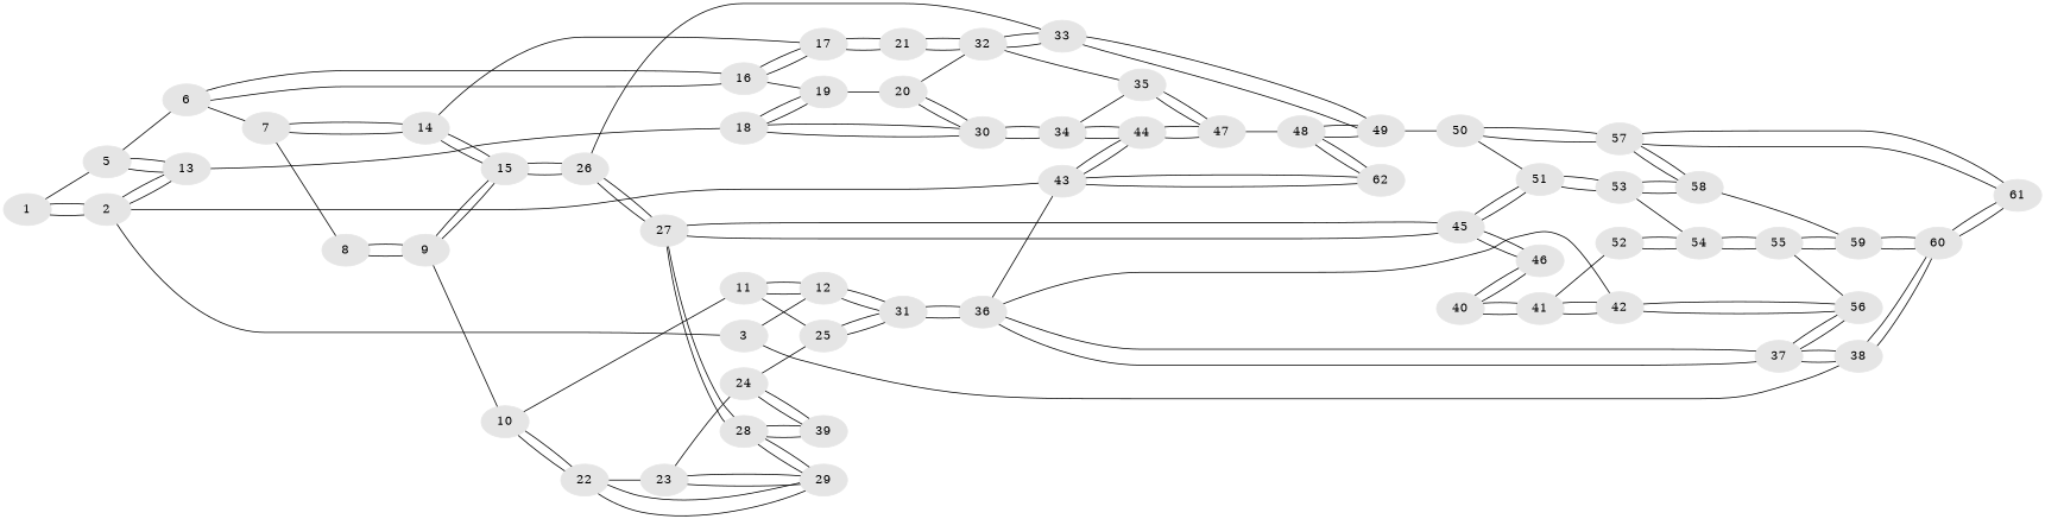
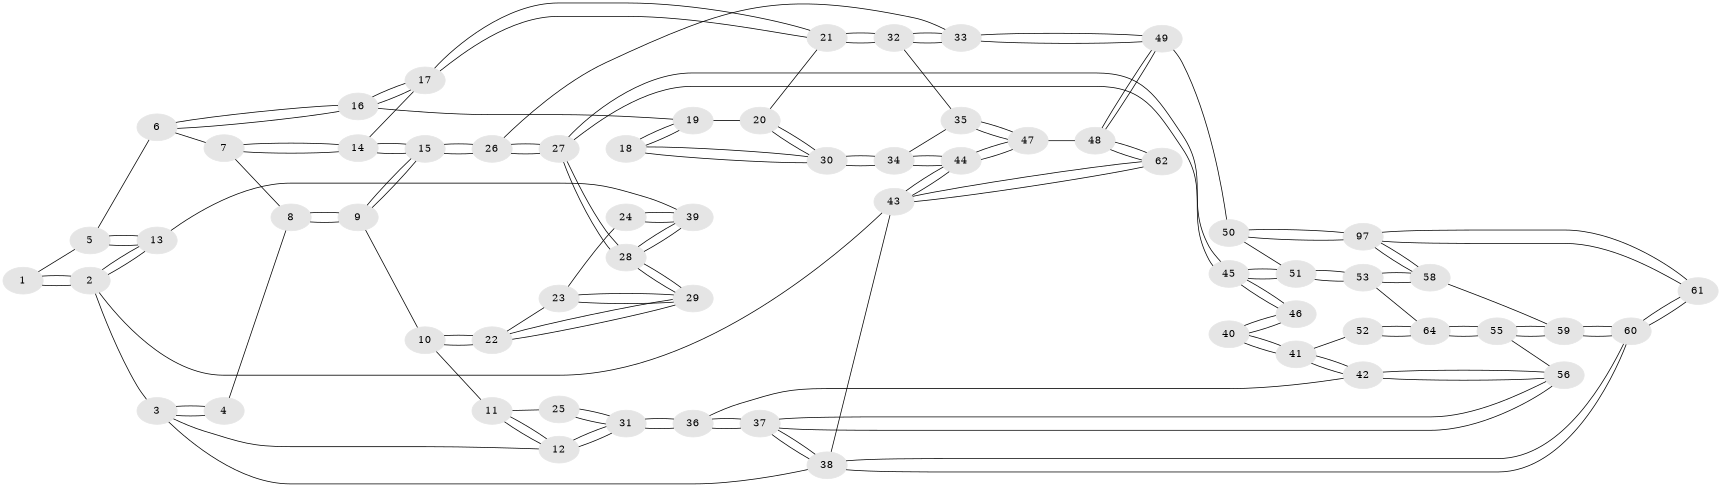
  graph {
    rankdir=LR
    node [color=gray90 style=filled]
    1
    2
    5
    3
    13
    43
    6
+   4
    12
    38
    18
    44
    62
    8
    31
    60
    9
    7
    16
    14
    17
    19
    15
    10
    11
    22
    26
    25
    23
    29
    36
    30
    21
    27
    33
    20
    32
    34
    35
    24
    39
    28
    45
    49
    46
    51
    37
    42
    47
    50
    48
    56
    61
    40
    41
    52
-   54
+   54 [label=64]
    53
-   57
+   57 [label=97]
    58
    55
    59
    1 -- 2
    1 -- 2
    1 -- 5
    2 -- 3
    2 -- 13
    2 -- 13
    2 -- 43
    5 -- 13
    5 -- 13
    5 -- 6
+   3 -- 4
+   3 -- 4
    3 -- 12
    3 -- 38
-   13 -- 18
+   13 -- 39
    43 -- 44
    43 -- 44
    43 -- 62
    43 -- 62
    6 -- 7
    6 -- 16
    6 -- 16
+   4 -- 8
    12 -- 31
    12 -- 31
-   36 -- 43
+   38 -- 43
    38 -- 60
    38 -- 60
    18 -- 19
    18 -- 19
    18 -- 30
    18 -- 30
    44 -- 47
    44 -- 47
    8 -- 9
    8 -- 9
    31 -- 36
    31 -- 36
    60 -- 61
    60 -- 61
    9 -- 15
    9 -- 15
    9 -- 10
    7 -- 8
    7 -- 14
    7 -- 14
    16 -- 17
    16 -- 17
    16 -- 19
    14 -- 17
    14 -- 15
    14 -- 15
    17 -- 21
    17 -- 21
    19 -- 20
    15 -- 26
    15 -- 26
    10 -- 11
    10 -- 22
    10 -- 22
    11 -- 12
    11 -- 12
    11 -- 25
    22 -- 23
    22 -- 29
    22 -- 29
    26 -- 27
    26 -- 27
    26 -- 33
    25 -- 31
    25 -- 31
    23 -- 29
    23 -- 29
    23 -- 24
    36 -- 37
    36 -- 37
    36 -- 42
    30 -- 34
    30 -- 34
    21 -- 32
    21 -- 32
    27 -- 28
    27 -- 28
    27 -- 45
    27 -- 45
    33 -- 49
    33 -- 49
    20 -- 30
    20 -- 30
-   20 -- 32
+   20 -- 21
    32 -- 33
    32 -- 33
    32 -- 35
    34 -- 44
    34 -- 44
    34 -- 35
    35 -- 47
    35 -- 47
-   24 -- 25
    24 -- 39
    24 -- 39
    28 -- 29
    28 -- 29
    28 -- 39
    28 -- 39
    45 -- 46
    45 -- 46
    45 -- 51
    45 -- 51
    49 -- 50
    51 -- 53
    51 -- 53
    37 -- 38
    37 -- 38
    37 -- 56
    37 -- 56
    42 -- 56
    42 -- 56
    47 -- 48
    50 -- 51
    50 -- 57
    50 -- 57
    48 -- 62
    48 -- 62
    48 -- 49
    48 -- 49
    40 -- 46
    40 -- 46
    40 -- 41
    40 -- 41
    41 -- 42
    41 -- 42
    41 -- 52
    52 -- 54
    52 -- 54
    54 -- 55
    54 -- 55
    53 -- 54
    53 -- 58
    53 -- 58
    57 -- 61
    57 -- 61
    57 -- 58
    57 -- 58
    58 -- 59
    55 -- 56
    55 -- 59
    55 -- 59
    59 -- 60
    59 -- 60
  }
